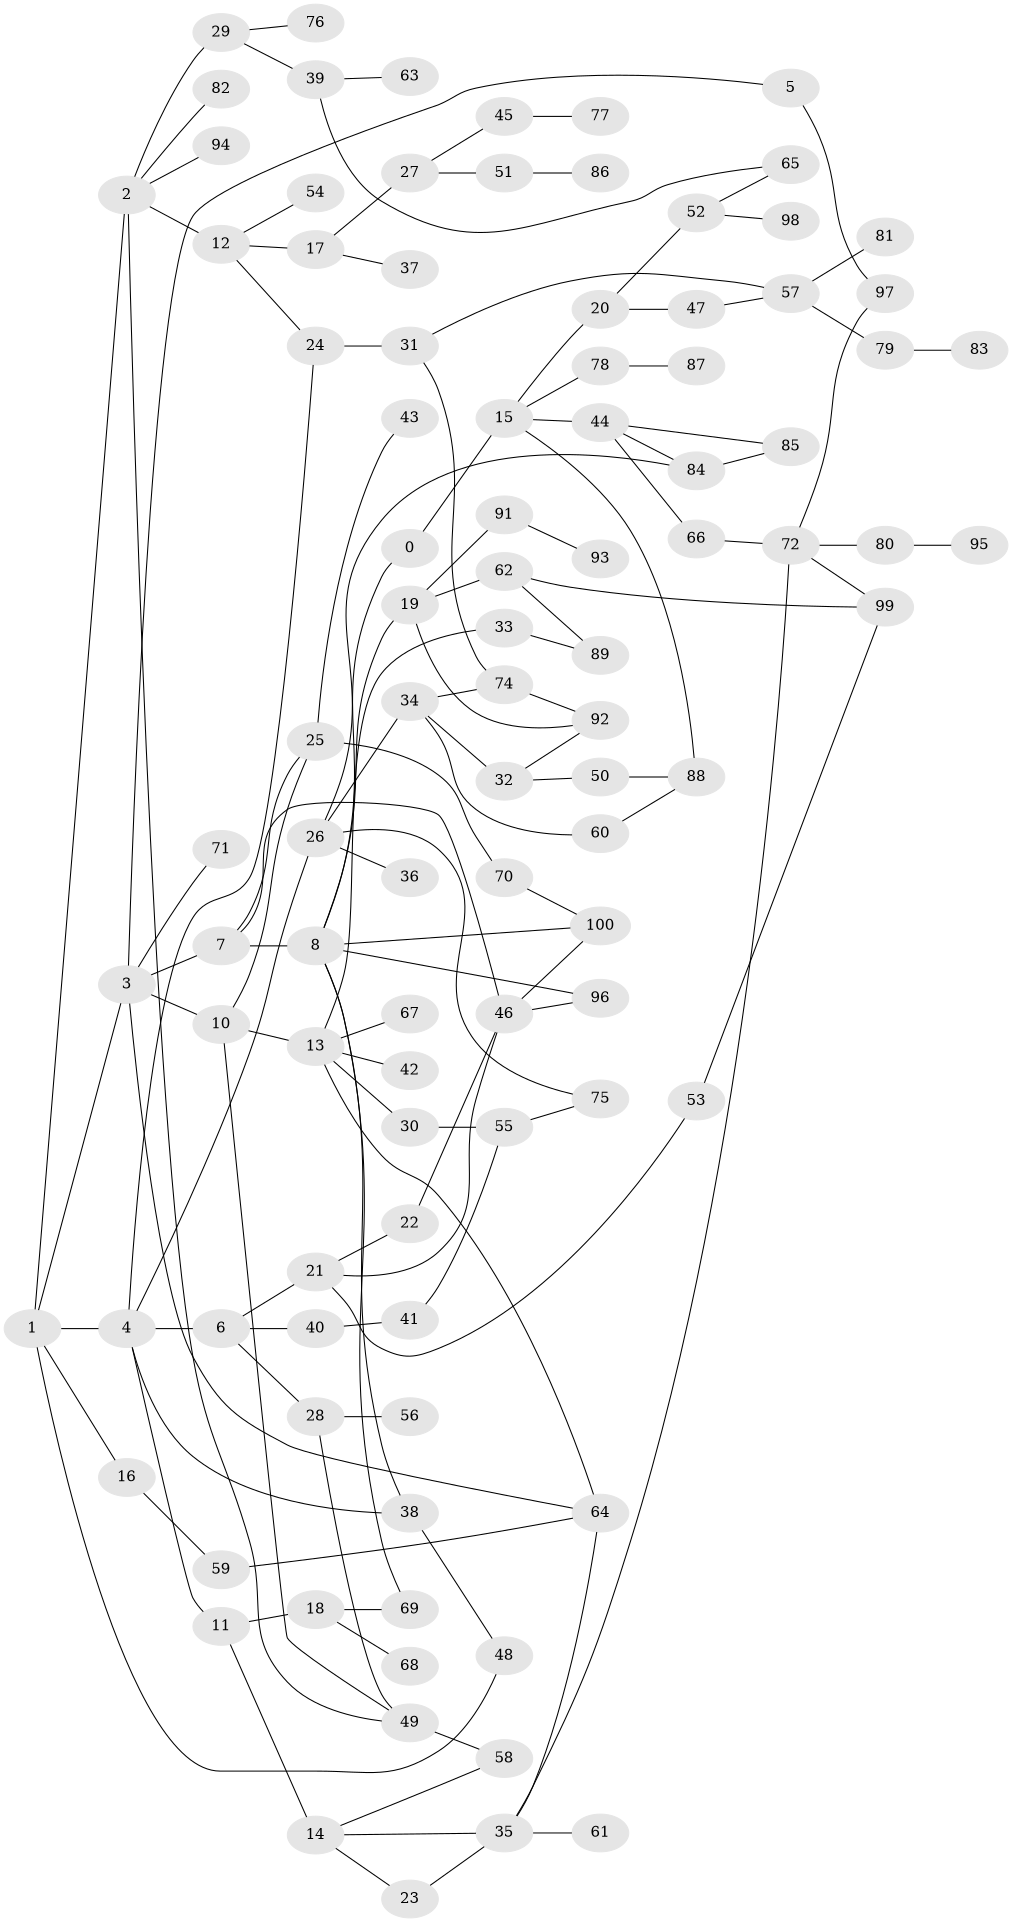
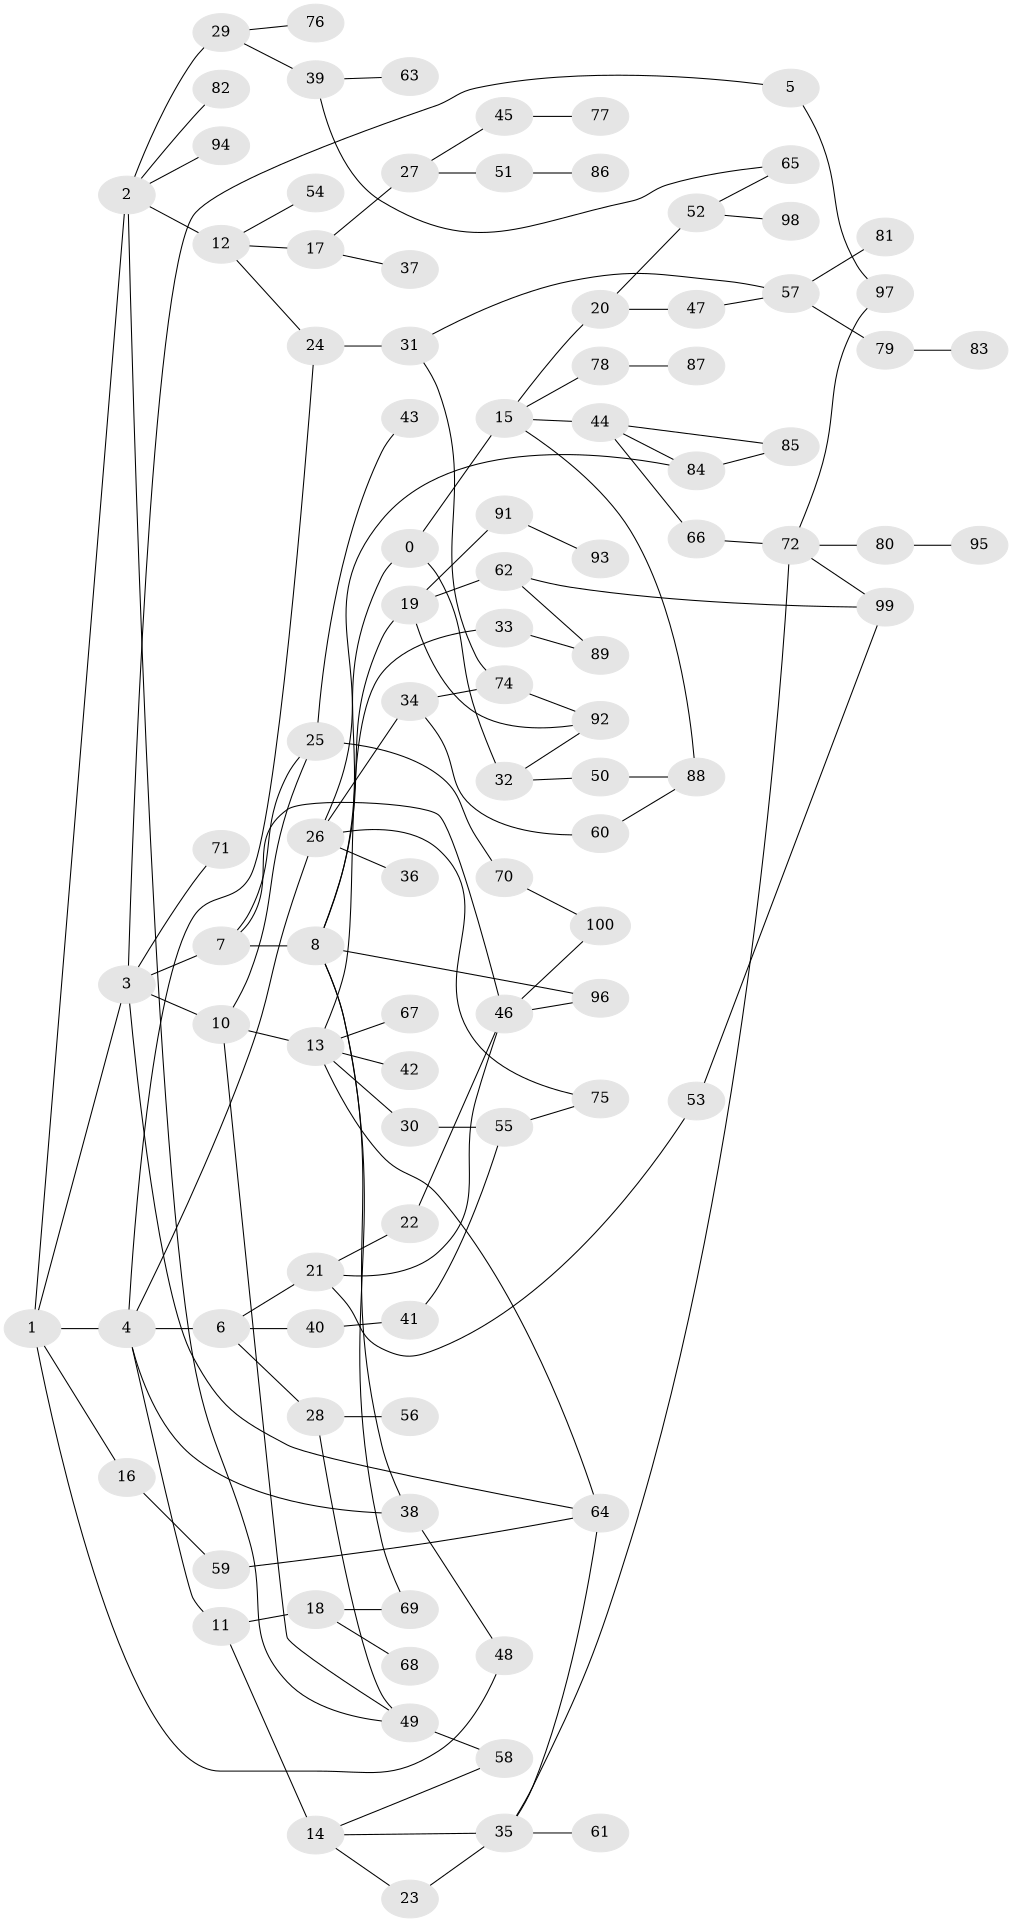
  graph {
    rankdir=LR
    node [color=gray90 style=filled]
    1
    2
    3
    4
    16
    48
    12
    29
    49
    82
    94
    5
    7
    10
    64
    71
    6
    11
    24
    26
    38
    59
    17
    54
    39
    76
    58
    97
    8
    25
    46
    13
    21
    28
    40
    14
    18
    31
    34
    36
    75
    84
    22
    53
    56
    41
    n47 [label=0]
    19
    69
    96
    100
    43
    70
    15
    32
    62
    91
    92
    20
    44
    78
    88
    50
    30
    33
    42
    67
    23
    35
    68
    27
    37
    55
    89
    61
    72
    47
    52
    66
    85
    87
    45
    51
    99
    93
    57
    65
    98
    74
    60
    77
    86
    63
    79
    81
    80
    83
    95
    1 -- 2
    1 -- 3
    1 -- 4
    1 -- 16
    1 -- 48
    2 -- 12
    2 -- 29
    2 -- 49
    2 -- 82
    2 -- 94
    3 -- 5
    3 -- 7
    3 -- 10
    3 -- 64
    3 -- 71
    4 -- 6
    4 -- 11
    4 -- 24
    4 -- 26
    4 -- 38
    16 -- 59
    12 -- 24
    12 -- 17
    12 -- 54
    29 -- 39
    29 -- 76
    49 -- 58
    5 -- 97
    7 -- 8
    7 -- 25
    7 -- 46
    10 -- 49
    10 -- 25
    10 -- 13
    6 -- 21
    6 -- 28
    6 -- 40
    11 -- 14
    11 -- 18
    24 -- 31
    26 -- 34
    26 -- 36
    26 -- 75
    26 -- 84
    38 -- 48
    59 -- 64
    17 -- 27
    17 -- 37
    39 -- 65
    39 -- 63
    8 -- 38
    8 -- n47
    8 -- 19
    8 -- 69
    8 -- 96
-   8 -- 100
    25 -- 43
    25 -- 70
    46 -- 96
    46 -- 100
    13 -- 64
    13 -- 30
    13 -- 33
    13 -- 42
    13 -- 67
    21 -- 46
    21 -- 22
    21 -- 53
    28 -- 49
    28 -- 56
    40 -- 41
    14 -- 58
    14 -- 23
    14 -- 35
    18 -- 69
    18 -- 68
    31 -- 57
    31 -- 74
    34 -- 74
    34 -- 60
    84 -- 85
    22 -- 46
    53 -- 99
    41 -- 55
    n47 -- 15
-   34 -- 32
+   n47 -- 32
    19 -- 62
    19 -- 91
    19 -- 92
    70 -- 100
    15 -- 20
    15 -- 44
    15 -- 78
    15 -- 88
    32 -- 92
    32 -- 50
    62 -- 89
    62 -- 99
    91 -- 93
    20 -- 47
    20 -- 52
    44 -- 84
    44 -- 66
    44 -- 85
    78 -- 87
    50 -- 88
    30 -- 55
    33 -- 89
    23 -- 35
    35 -- 64
    35 -- 61
    35 -- 72
    27 -- 45
    27 -- 51
    55 -- 75
    72 -- 97
    72 -- 99
    72 -- 80
    47 -- 57
    52 -- 65
    52 -- 98
    66 -- 72
    45 -- 77
    51 -- 86
    57 -- 79
    57 -- 81
    74 -- 92
    60 -- 88
    79 -- 83
    80 -- 95
  }
